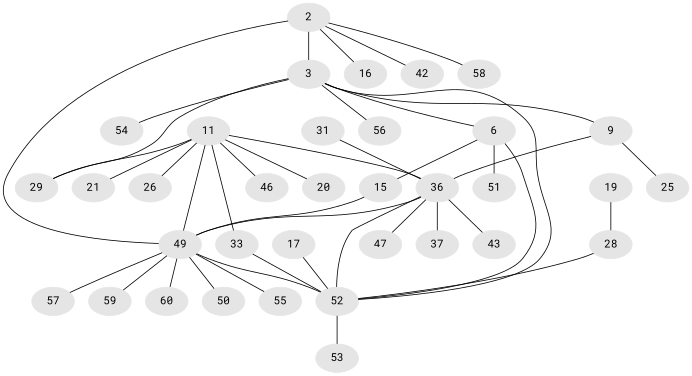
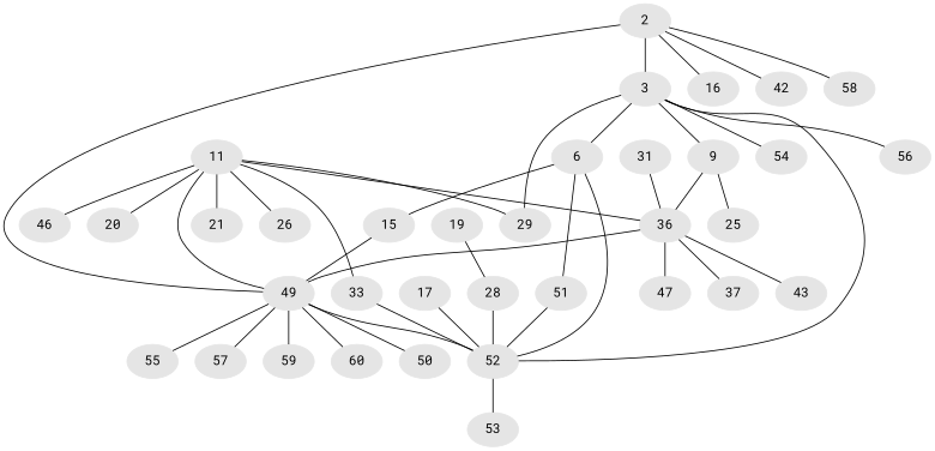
  graph {
    fontname="Roboto Mono"
    node [color=gray90 fontname="Roboto Mono" style=filled]
    edge [fontname="Roboto Mono"]
    3 [super="+1"]
    6 [super="+4"]
    9 [super="+7"]
    29
    52 [super="+45+5"]
    54
    56
    2
    16
    42
    49 [super="+12+39"]
    58
    50 [super="+48"]
    55
    57 [super="+34"]
    59
    60
    15 [super="+14"]
    51
    25
    36 [super="+8+18+22"]
    53 [super="+41"]
    37
    43
    47
    11 [super="+10"]
    20
    21
    26
    33 [super="+23+30"]
    46
    17
    19
    28
    31
    3 -- 6
    3 -- 9
    3 -- 29
    3 -- 52
    3 -- 54
    3 -- 56
    6 -- 52 [weight=2]
    6 -- 15
    6 -- 51
    9 -- 25
    9 -- 36 [weight=2]
    52 -- 53
    2 -- 3 [weight=2]
    2 -- 16
    2 -- 42
    2 -- 49 [weight=2]
    2 -- 58
    49 -- 52 [weight=3]
    49 -- 50
    49 -- 55
    49 -- 57
    49 -- 59
    49 -- 60
    15 -- 49 [weight=3]
-   36 -- 52
+   51 -- 52
    36 -- 49
    36 -- 37
    36 -- 43
    36 -- 47
    11 -- 29
    11 -- 49 [weight=2]
    11 -- 36
    11 -- 20
    11 -- 21
    11 -- 26
    11 -- 33
    11 -- 46
    33 -- 52
    17 -- 52
    19 -- 28
    28 -- 52
    31 -- 36
  }
